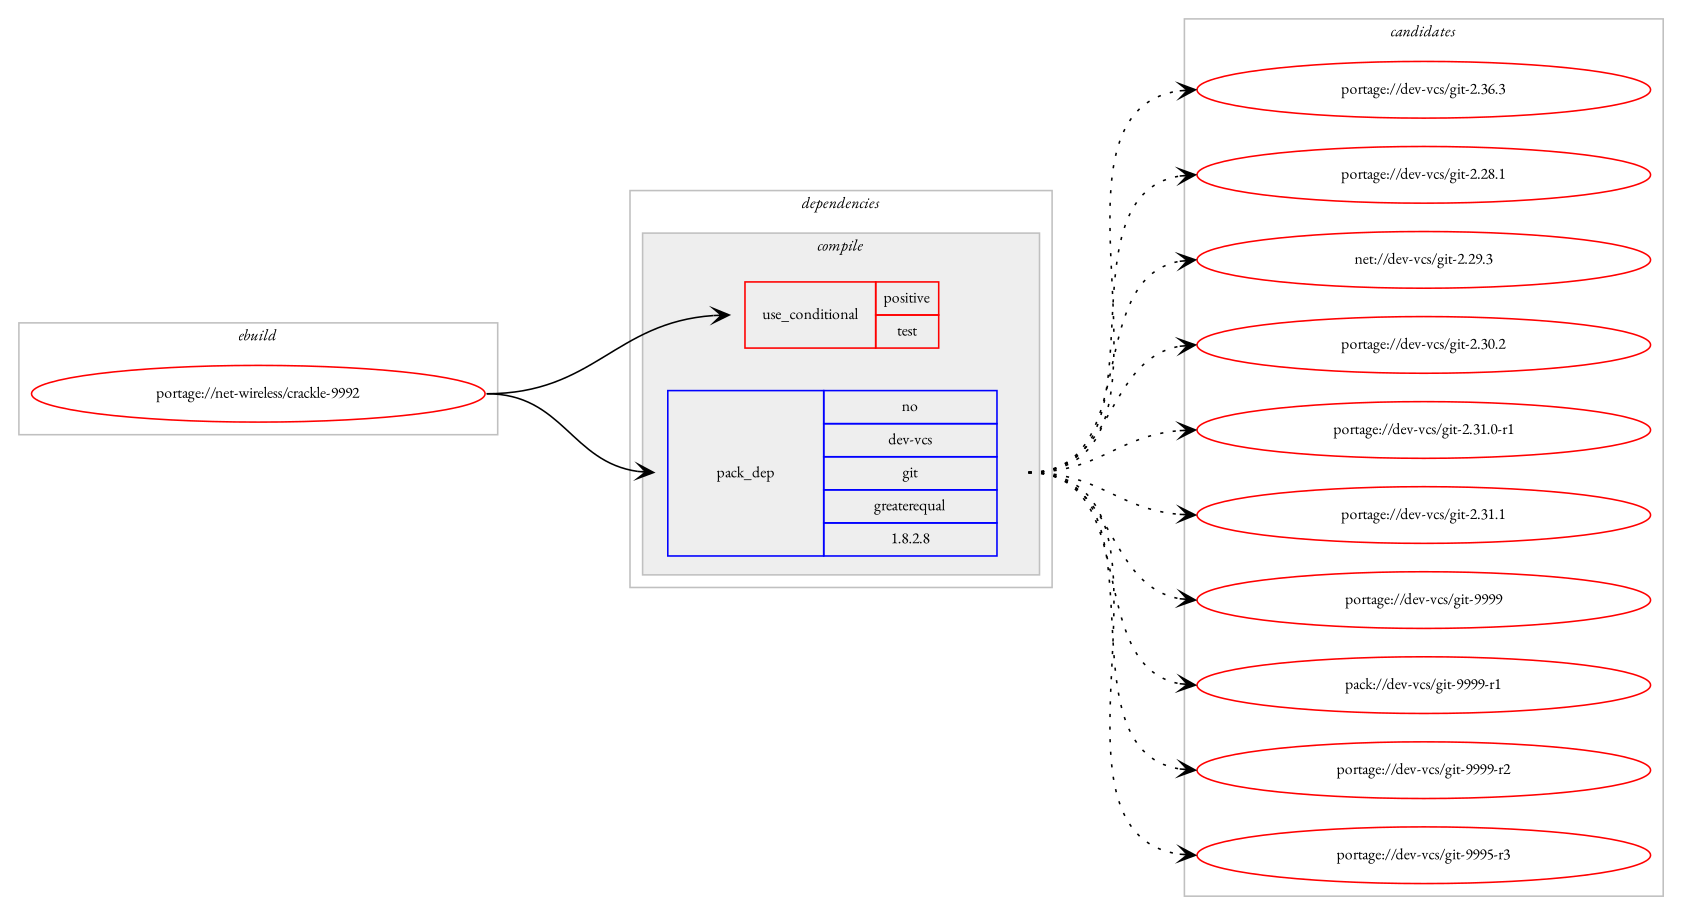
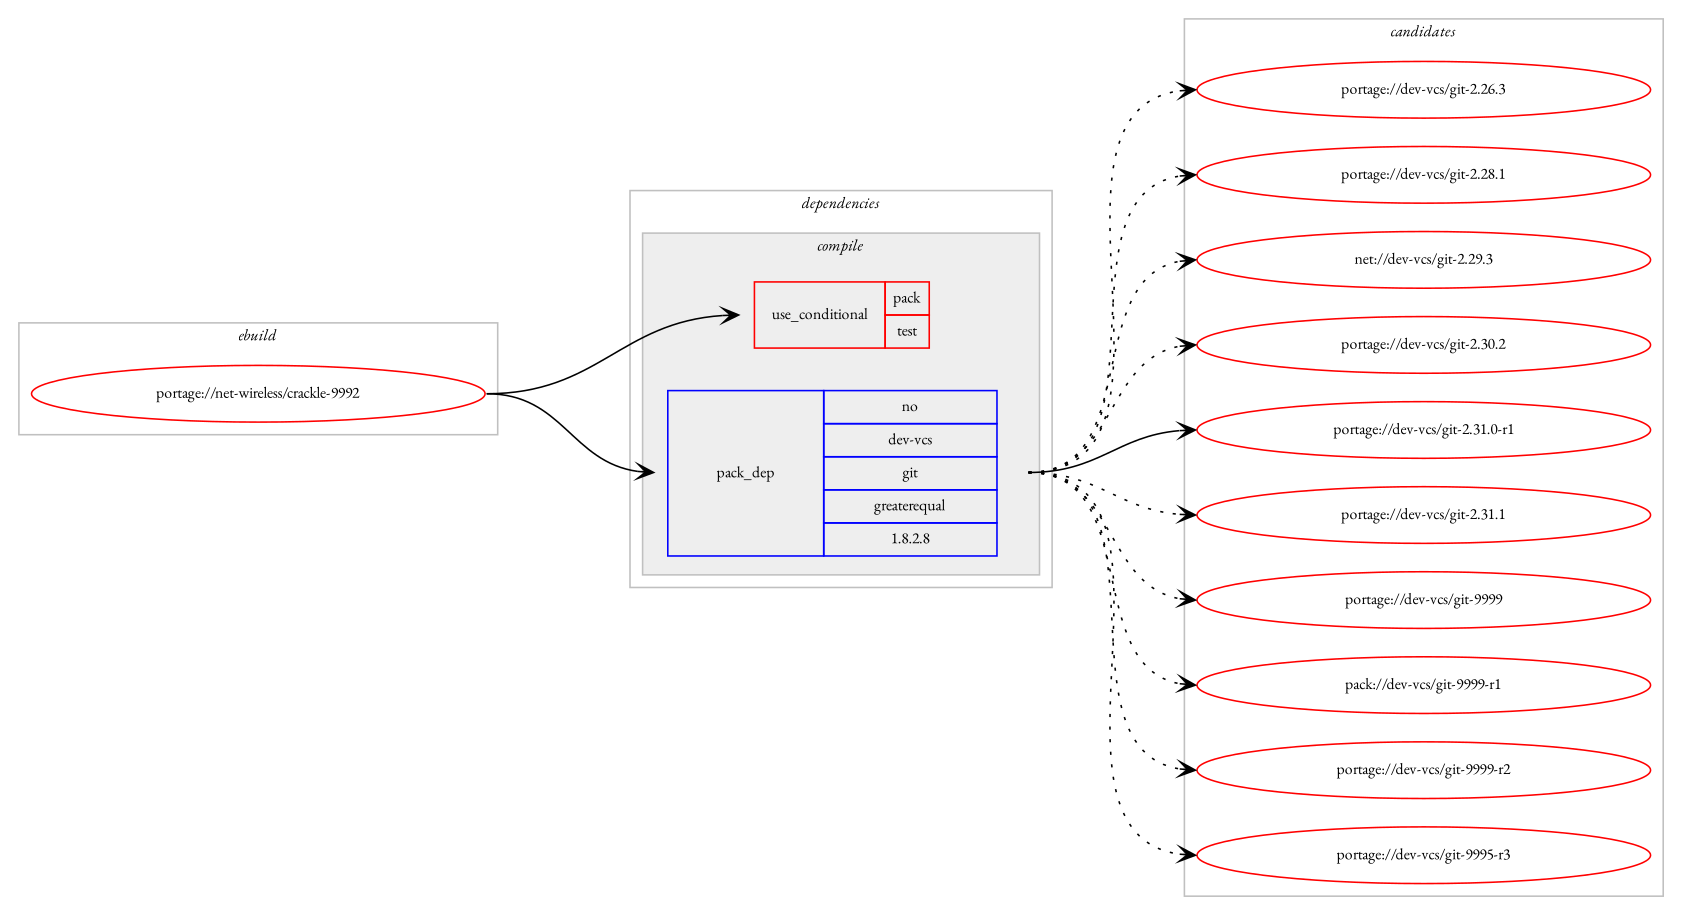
  digraph {
    compound=true
    concentrate=true
    fontname="EB Garamond"
    fontsize=10
    newrank=true
    rankdir=LR
    ranksep=1.5
    node [color=red fontname="EB Garamond" fontsize=10]
    edge [arrowhead=vee fontname="EB Garamond" headport=w style=dotted tailport=e weight=100]
    n1 [label="portage://net-wireless/crackle-9992" width=4]
-   n2 [label=<<TABLE BORDER="0" CELLBORDER="1" CELLSPACING="0" CELLPADDING="4"><TR><TD ROWSPAN="3" CELLPADDING="10">use_conditional</TD></TR><TR><TD>positive</TD></TR><TR><TD>test</TD></TR></TABLE>> shape=none]
+   n2 [label=<<TABLE BORDER="0" CELLBORDER="1" CELLSPACING="0" CELLPADDING="4"><TR><TD ROWSPAN="3" CELLPADDING="10">use_conditional</TD></TR><TR><TD>pack</TD></TR><TR><TD>test</TD></TR></TABLE>> shape=none]
    n3 [color=blue label=<<TABLE BORDER="0" CELLBORDER="1" CELLSPACING="0" CELLPADDING="4" WIDTH="220"><TR><TD ROWSPAN="6" CELLPADDING="30">pack_dep</TD></TR><TR><TD WIDTH="110">no</TD></TR><TR><TD>dev-vcs</TD></TR><TR><TD>git</TD></TR><TR><TD>greaterequal</TD></TR><TR><TD>1.8.2.8</TD></TR></TABLE>> shape=none]
-   n4 [label="portage://dev-vcs/git-2.36.3" width=4]
+   n4 [label="portage://dev-vcs/git-2.26.3" width=4]
    n5 [label="portage://dev-vcs/git-2.28.1" width=4]
    n6 [label="net://dev-vcs/git-2.29.3" width=4]
    n7 [label="portage://dev-vcs/git-2.30.2" width=4]
    n8 [label="portage://dev-vcs/git-2.31.0-r1" width=4]
    n9 [label="portage://dev-vcs/git-2.31.1" width=4]
    n10 [label="portage://dev-vcs/git-9999" width=4]
    n11 [label="pack://dev-vcs/git-9999-r1" width=4]
    n12 [label="portage://dev-vcs/git-9999-r2" width=4]
    n13 [label="portage://dev-vcs/git-9995-r3" width=4]
    subgraph cluster_1 {
      color=gray
      label=<<i>ebuild</i>>
      rank=same
      n1
    }
    subgraph cluster_2 {
      color=gray
      label=<<i>dependencies</i>>
      subgraph cluster_3 {
        color=gray
        fillcolor="#eeeeee"
        label=<<i>compile</i>>
        style=filled
        subgraph sub_4 {
          color=gray
          fillcolor="#eeeeee"
          label=<<i>compile</i>>
          style=filled
          n2
        }
        subgraph sub_5 {
          color=gray
          fillcolor="#eeeeee"
          label=<<i>compile</i>>
          style=filled
          n3
        }
      }
      subgraph cluster_6 {
        color=gray
        fillcolor="#eeeeee"
        label=<<i>compile and run</i>>
        style=filled
      }
      subgraph cluster_7 {
        color=gray
        fillcolor="#eeeeee"
        label=<<i>run</i>>
        style=filled
      }
    }
    subgraph cluster_8 {
      color=gray
      label=<<i>candidates</i>>
      rank=same
      subgraph sub_9 {
        color=black
        label=<<i>candidates</i>>
        nodesep=1
        rank=same
        n4
        n5
        n6
        n7
        n8
        n9
        n10
        n11
        n12
        n13
      }
    }
    n1 -> n2 [style=solid weight=20]
    n1 -> n3 [style=solid weight=20]
    n3 -> n4
    n3 -> n5
    n3 -> n6
    n3 -> n7
-   n3 -> n8
+   n3 -> n8 [style=solid]
    n3 -> n9
    n3 -> n10
    n3 -> n11
    n3 -> n12
    n3 -> n13
  }
